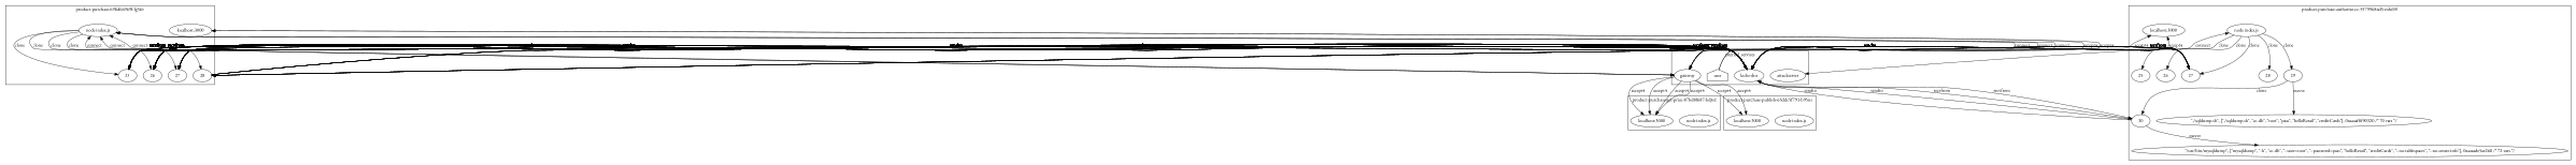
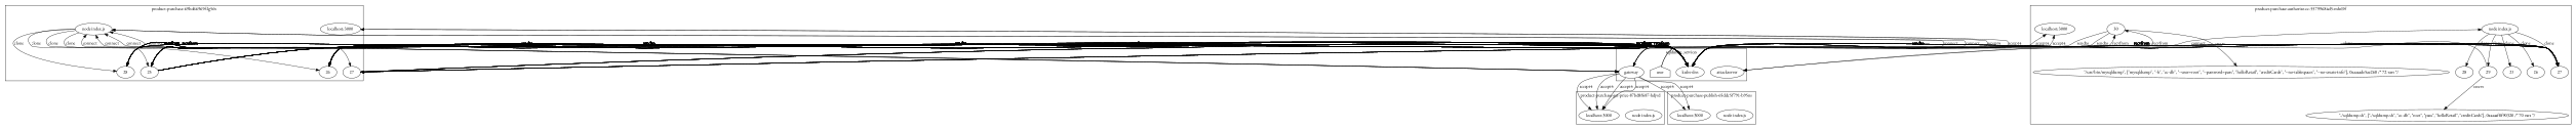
  digraph {
    fontname="EB Garamond"
    node [fontname="EB Garamond"]
    edge [fontname="EB Garamond"]
    n1 [label="node index.js"]
    n2 [label=25]
    n3 [label=26]
    n4 [label=27]
    n5 [label=28]
    n6 [label="localhost:3000"]
    n7 [label="node index.js"]
    n8 [label="localhost:3000"]
    n9 [label="node index.js"]
    n10 [label="localhost:3000"]
    n11 [label="node index.js"]
    n12 [label=25]
    n13 [label=26]
    n14 [label=27]
    n15 [label=28]
    n16 [label=29]
    n17 [label="localhost:3000"]
    n18 [label="\"./sqldump.sh\", [\"./sqldump.sh\", \"cc-db\", \"root\", \"pass\", \"helloRetail\", \"creditCards\"], 0xaaaaf8f90320 /* 70 vars */"]
    n19 [label=30]
    n20 [label="\"/usr/bin/mysqldump\", [\"mysqldump\", \"-h\", \"cc-db\", \"--user=root\", \"--password=pass\", \"helloRetail\", \"creditCards\", \"--no-tablespaces\", \"--no-create-info\"], 0xaaaade5ae268 /* 72 vars */"]
    n21 [label=gateway]
    n22 [label="kube-dns"]
    n23 [label=attackserver]
    user [shape=house]
    subgraph cluster_1 {
      label=" product-purchase-69bd66969f-lg56v "
      n1
      n2
      n3
      n4
      n5
      n6
    }
    subgraph cluster_2 {
      label=" product-purchase-get-price-87bd8f687-hdjvd "
      n7
      n8
    }
    subgraph cluster_3 {
      label=" product-purchase-publish-65ddc5f791-b95ns "
      n9
      n10
    }
    subgraph cluster_4 {
      label=" product-purchase-authorize-cc-55799684d5-mh69f "
      n11
      n12
      n13
      n14
      n15
      n16
      n17
      n18
      n19
      n20
    }
    subgraph cluster_5 {
-     label=external_services
+     label=sqldump_services
      n21
      n22
      n23
      user
    }
    n1 -> n2 [label=clone]
    n1 -> n3 [label=clone]
    n1 -> n4 [label=clone]
    n1 -> n5 [label=clone]
    n1 -> n21 [dir=both label=connect]
    n1 -> n21 [dir=both label=connect]
    n1 -> n21 [dir=both label=connect]
    n1 -> n21 [dir=both label=connect]
    n1 -> n21 [dir=both label=connect]
    n1 -> n21 [dir=both label=connect]
    n2 -> n22 [label=sendto]
    n2 -> n22 [label=sendto]
    n2 -> n22 [label=sendto]
    n2 -> n22 [label=sendto]
    n2 -> n22 [label=sendto]
    n2 -> n22 [label=sendto]
    n2 -> n22 [label=sendto]
    n2 -> n22 [label=sendto]
    n2 -> n22 [label=sendto]
    n2 -> n22 [label=sendto]
    n2 -> n22 [label=sendto]
    n2 -> n22 [label=sendto]
    n2 -> n22 [label=sendto]
    n2 -> n22 [label=sendto]
    n2 -> n22 [label=sendto]
    n2 -> n22 [label=sendto]
    n3 -> n22 [label=sendto]
    n3 -> n22 [label=sendto]
    n3 -> n22 [label=sendto]
    n3 -> n22 [label=sendto]
    n3 -> n22 [label=sendto]
    n3 -> n22 [label=sendto]
    n3 -> n22 [label=sendto]
    n3 -> n22 [label=sendto]
    n3 -> n22 [label=sendto]
    n3 -> n22 [label=sendto]
    n3 -> n22 [label=sendto]
    n3 -> n22 [label=sendto]
    n3 -> n22 [label=sendto]
    n3 -> n22 [label=sendto]
    n3 -> n22 [label=sendto]
    n3 -> n22 [label=sendto]
    n4 -> n22 [label=sendto]
    n4 -> n22 [label=sendto]
    n4 -> n22 [label=sendto]
    n4 -> n22 [label=sendto]
    n4 -> n22 [label=sendto]
    n4 -> n22 [label=sendto]
    n4 -> n22 [label=sendto]
    n4 -> n22 [label=sendto]
    n5 -> n22 [label=sendto]
    n5 -> n22 [label=sendto]
    n5 -> n22 [label=sendto]
    n5 -> n22 [label=sendto]
    n5 -> n22 [label=sendto]
    n5 -> n22 [label=sendto]
    n5 -> n22 [label=sendto]
    n5 -> n22 [label=sendto]
    n11 -> n12 [label=clone]
    n11 -> n13 [label=clone]
    n11 -> n14 [label=clone]
    n11 -> n15 [label=clone]
    n11 -> n16 [label=clone]
    n11 -> n23 [dir=both label=connect]
    n14 -> n22 [label=sendto]
    n14 -> n22 [label=sendto]
    n14 -> n22 [label=sendto]
    n14 -> n22 [label=sendto]
    n14 -> n22 [label=sendto]
    n14 -> n22 [label=sendto]
    n14 -> n22 [label=sendto]
    n14 -> n22 [label=sendto]
    n16 -> n18 [label=execve]
-   n16 -> n19 [label=clone]
+   n16 -> n23 [label=clone]
    n19 -> n20 [label=execve]
    n19 -> n22 [label=sendto]
    n19 -> n22 [label=sendto]
    n21 -> n8 [label=accept4]
    n21 -> n8 [label=accept4]
    n21 -> n8 [label=accept4]
    n21 -> n8 [label=accept4]
    n21 -> n10 [label=accept4]
    n21 -> n10 [label=accept4]
    n21 -> n17 [label=accept4]
    n21 -> n17 [label=accept4]
    n22 -> n2 [label=recvfrom]
    n22 -> n2 [label=recvfrom]
    n22 -> n2 [label=recvfrom]
    n22 -> n2 [label=recvfrom]
    n22 -> n2 [label=recvfrom]
    n22 -> n2 [label=recvfrom]
    n22 -> n2 [label=recvfrom]
    n22 -> n2 [label=recvfrom]
    n22 -> n2 [label=recvfrom]
    n22 -> n2 [label=recvfrom]
    n22 -> n2 [label=recvfrom]
    n22 -> n2 [label=recvfrom]
    n22 -> n2 [label=recvfrom]
    n22 -> n2 [label=recvfrom]
    n22 -> n2 [label=recvfrom]
    n22 -> n2 [label=recvfrom]
    n22 -> n3 [label=recvfrom]
    n22 -> n3 [label=recvfrom]
    n22 -> n3 [label=recvfrom]
    n22 -> n3 [label=recvfrom]
    n22 -> n3 [label=recvfrom]
    n22 -> n3 [label=recvfrom]
    n22 -> n3 [label=recvfrom]
    n22 -> n3 [label=recvfrom]
    n22 -> n3 [label=recvfrom]
    n22 -> n3 [label=recvfrom]
    n22 -> n3 [label=recvfrom]
    n22 -> n3 [label=recvfrom]
    n22 -> n3 [label=recvfrom]
    n22 -> n3 [label=recvfrom]
    n22 -> n3 [label=recvfrom]
    n22 -> n3 [label=recvfrom]
    n22 -> n4 [label=recvfrom]
    n22 -> n4 [label=recvfrom]
    n22 -> n4 [label=recvfrom]
    n22 -> n4 [label=recvfrom]
    n22 -> n4 [label=recvfrom]
    n22 -> n4 [label=recvfrom]
    n22 -> n4 [label=recvfrom]
    n22 -> n4 [label=recvfrom]
    n22 -> n5 [label=recvfrom]
    n22 -> n5 [label=recvfrom]
    n22 -> n5 [label=recvfrom]
    n22 -> n5 [label=recvfrom]
    n22 -> n5 [label=recvfrom]
    n22 -> n5 [label=recvfrom]
    n22 -> n5 [label=recvfrom]
    n22 -> n5 [label=recvfrom]
    n22 -> n14 [label=recvfrom]
    n22 -> n14 [label=recvfrom]
    n22 -> n14 [label=recvfrom]
    n22 -> n14 [label=recvfrom]
    n22 -> n14 [label=recvfrom]
    n22 -> n14 [label=recvfrom]
    n22 -> n14 [label=recvfrom]
    n22 -> n14 [label=recvfrom]
    n22 -> n19 [label=recvfrom]
    n22 -> n19 [label=recvfrom]
    user -> n6 [label=accept4]
    user -> n6 [label=accept4]
  }
